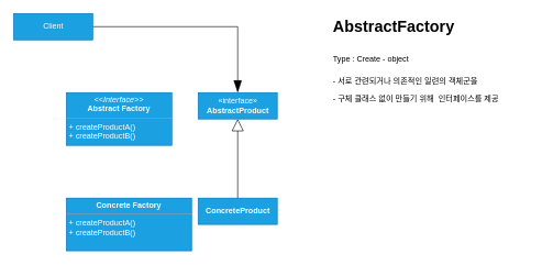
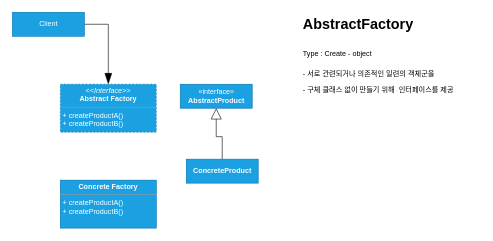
  <mxCell id="0" />
  <mxCell id="1" parent="0" />
  <mxCell id="2" value="&lt;h1&gt;&lt;span&gt;AbstractFactory&lt;/span&gt;&lt;/h1&gt;&lt;h1&gt;&lt;span style=&quot;font-size: 12px ; font-weight: normal&quot;&gt;Type : Create - object&lt;/span&gt;&lt;br&gt;&lt;/h1&gt;&lt;p&gt;- 서로 관련되거나 의존적인 일련의 객체군을&amp;nbsp;&lt;/p&gt;&lt;p&gt;- 구체 클래스 없이 만들기 위해&amp;nbsp; 인터페이스를 제공&lt;/p&gt;" style="text;html=1;strokeColor=none;fillColor=none;spacing=5;spacingTop=-20;whiteSpace=wrap;overflow=hidden;rounded=0;" vertex="1" parent="1"><mxGeometry x="500" y="20" width="300" height="330" as="geometry" /></mxCell>
- <mxCell id="3" style="edgeStyle=orthogonalEdgeStyle;rounded=0;jumpSize=6;orthogonalLoop=1;jettySize=auto;html=1;exitX=1;exitY=0.5;exitDx=0;exitDy=0;endArrow=blockThin;endFill=1;startSize=6;endSize=16;strokeWidth=1;" edge="1" parent="1" source="4" target="5"><mxGeometry relative="1" as="geometry" /></mxCell>
+ <mxCell id="3" style="edgeStyle=orthogonalEdgeStyle;rounded=0;jumpSize=6;orthogonalLoop=1;jettySize=auto;html=1;exitX=1;exitY=0.5;exitDx=0;exitDy=0;endArrow=blockThin;endFill=1;startSize=6;endSize=16;strokeWidth=1;" edge="1" parent="1" source="4" target="8"><mxGeometry relative="1" as="geometry" /></mxCell>
  <mxCell id="4" value="Client" style="html=1;fillColor=#1ba1e2;strokeColor=#006EAF;fontColor=#ffffff;" vertex="1" parent="1"><mxGeometry x="20" y="20" width="120" height="40" as="geometry" /></mxCell>
  <mxCell id="5" value="«interface»&lt;br&gt;&lt;b&gt;AbstractProduct&lt;/b&gt;" style="html=1;fillColor=#1ba1e2;strokeColor=#006EAF;fontColor=#ffffff;" vertex="1" parent="1"><mxGeometry x="300" y="140" width="120" height="40" as="geometry" /></mxCell>
  <mxCell id="6" style="edgeStyle=orthogonalEdgeStyle;rounded=0;jumpSize=6;orthogonalLoop=1;jettySize=auto;html=1;exitX=0.5;exitY=0;exitDx=0;exitDy=0;entryX=0.5;entryY=1;entryDx=0;entryDy=0;endArrow=block;endFill=0;startSize=6;endSize=16;strokeWidth=1;" edge="1" parent="1" source="7" target="5"><mxGeometry relative="1" as="geometry" /></mxCell>
- <mxCell id="7" value="&lt;b&gt;ConcreteProduct&lt;/b&gt;" style="html=1;fillColor=#1ba1e2;strokeColor=#006EAF;fontColor=#ffffff;" vertex="1" parent="1"><mxGeometry x="300" y="300" width="120" height="40" as="geometry" /></mxCell>
- <mxCell id="8" value="&lt;p style=&quot;margin: 0px ; margin-top: 4px ; text-align: center&quot;&gt;&lt;i&gt;&amp;lt;&amp;lt;Interface&amp;gt;&amp;gt;&lt;/i&gt;&lt;br&gt;&lt;b&gt;Abstract Factory&lt;/b&gt;&lt;/p&gt;&lt;hr size=&quot;1&quot;&gt;&lt;p style=&quot;margin: 0px ; margin-left: 4px&quot;&gt;&lt;/p&gt;&lt;p style=&quot;margin: 0px ; margin-left: 4px&quot;&gt;+ createProductA()&lt;/p&gt;&lt;p style=&quot;margin: 0px ; margin-left: 4px&quot;&gt;+ createProductB()&lt;br&gt;&lt;/p&gt;" style="verticalAlign=top;align=left;overflow=fill;fontSize=12;fontFamily=Helvetica;html=1;fillColor=#1ba1e2;fontColor=#ffffff;strokeColor=#006EAF;" vertex="1" parent="1"><mxGeometry x="100" y="140" width="160" height="80" as="geometry" /></mxCell>
- <mxCell id="9" value="&lt;p style=&quot;margin: 0px ; margin-top: 4px ; text-align: center&quot;&gt;&lt;b&gt;Concrete Factory&lt;/b&gt;&lt;/p&gt;&lt;hr size=&quot;1&quot;&gt;&lt;p style=&quot;margin: 0px ; margin-left: 4px&quot;&gt;&lt;/p&gt;&lt;p style=&quot;margin: 0px ; margin-left: 4px&quot;&gt;+ createProductA()&lt;/p&gt;&lt;p style=&quot;margin: 0px ; margin-left: 4px&quot;&gt;+ createProductB()&lt;/p&gt;" style="verticalAlign=top;align=left;overflow=fill;fontSize=12;fontFamily=Helvetica;html=1;fillColor=#1ba1e2;fontColor=#ffffff;strokeColor=#006EAF;" vertex="1" parent="1"><mxGeometry x="100" y="300" width="190" height="80" as="geometry" /></mxCell>
+ <mxCell id="7" value="&lt;b&gt;ConcreteProduct&lt;/b&gt;" style="html=1;fillColor=#1ba1e2;strokeColor=#006EAF;fontColor=#ffffff;" vertex="1" parent="1"><mxGeometry x="310" y="265" width="120" height="40" as="geometry" /></mxCell>
+ <mxCell id="8" value="&lt;p style=&quot;margin: 0px ; margin-top: 4px ; text-align: center&quot;&gt;&lt;i&gt;&amp;lt;&amp;lt;Interface&amp;gt;&amp;gt;&lt;/i&gt;&lt;br&gt;&lt;b&gt;Abstract Factory&lt;/b&gt;&lt;/p&gt;&lt;hr size=&quot;1&quot;&gt;&lt;p style=&quot;margin: 0px ; margin-left: 4px&quot;&gt;&lt;/p&gt;&lt;p style=&quot;margin: 0px ; margin-left: 4px&quot;&gt;+ createProductA()&lt;/p&gt;&lt;p style=&quot;margin: 0px ; margin-left: 4px&quot;&gt;+ createProductB()&lt;br&gt;&lt;/p&gt;" style="verticalAlign=top;align=left;overflow=fill;fontSize=12;fontFamily=Helvetica;html=1;fillColor=#1ba1e2;fontColor=#ffffff;strokeColor=#006EAF;dashed=1;" vertex="1" parent="1"><mxGeometry x="100" y="140" width="160" height="80" as="geometry" /></mxCell>
+ <mxCell id="9" value="&lt;p style=&quot;margin: 0px ; margin-top: 4px ; text-align: center&quot;&gt;&lt;b&gt;Concrete Factory&lt;/b&gt;&lt;/p&gt;&lt;hr size=&quot;1&quot;&gt;&lt;p style=&quot;margin: 0px ; margin-left: 4px&quot;&gt;&lt;/p&gt;&lt;p style=&quot;margin: 0px ; margin-left: 4px&quot;&gt;+ createProductA()&lt;/p&gt;&lt;p style=&quot;margin: 0px ; margin-left: 4px&quot;&gt;+ createProductB()&lt;/p&gt;" style="verticalAlign=top;align=left;overflow=fill;fontSize=12;fontFamily=Helvetica;html=1;fillColor=#1ba1e2;fontColor=#ffffff;strokeColor=#006EAF;" vertex="1" parent="1"><mxGeometry x="100" y="300" width="160" height="80" as="geometry" /></mxCell>
